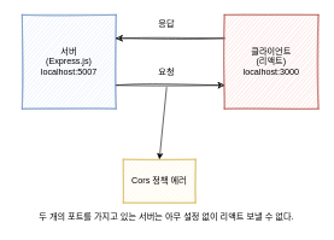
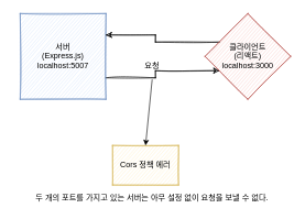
  <mxCell id="0" />
  <mxCell id="1" parent="0" />
  <mxCell id="2" style="edgeStyle=orthogonalEdgeStyle;rounded=0;orthogonalLoop=1;jettySize=auto;html=1;exitX=1;exitY=0.75;exitDx=0;exitDy=0;entryX=0;entryY=0.75;entryDx=0;entryDy=0;sketch=1;" edge="1" parent="1" source="3" target="5"><mxGeometry relative="1" as="geometry" /></mxCell>
  <mxCell id="3" value="서버&lt;br&gt;(Express.js)&lt;br&gt;localhost:5007" style="whiteSpace=wrap;html=1;aspect=fixed;sketch=1;fillColor=#dae8fc;strokeColor=#6c8ebf;" vertex="1" parent="1"><mxGeometry x="30" y="20" width="130" height="130" as="geometry" /></mxCell>
  <mxCell id="4" style="edgeStyle=orthogonalEdgeStyle;rounded=0;orthogonalLoop=1;jettySize=auto;html=1;entryX=1;entryY=0.25;entryDx=0;entryDy=0;exitX=0;exitY=0.25;exitDx=0;exitDy=0;sketch=1;" edge="1" parent="1" source="5" target="3"><mxGeometry relative="1" as="geometry" /></mxCell>
- <mxCell id="5" value="클라이언트&lt;br&gt;(리액트)&lt;br&gt;localhost:3000" style="whiteSpace=wrap;html=1;aspect=fixed;sketch=1;fillColor=#f8cecc;strokeColor=#b85450;" vertex="1" parent="1"><mxGeometry x="310" y="20" width="130" height="130" as="geometry" /></mxCell>
+ <mxCell id="5" value="클라이언트&lt;br&gt;(리액트)&lt;br&gt;localhost:3000" style="rhombus;whiteSpace=wrap;html=1;aspect=fixed;sketch=1;fillColor=#f8cecc;strokeColor=#b85450;" vertex="1" parent="1"><mxGeometry x="310" y="20" width="130" height="130" as="geometry" /></mxCell>
  <mxCell id="6" value="요청" style="text;html=1;strokeColor=none;fillColor=none;align=center;verticalAlign=middle;whiteSpace=wrap;rounded=0;sketch=1;" vertex="1" parent="1"><mxGeometry x="210" y="90" width="40" height="20" as="geometry" /></mxCell>
- <mxCell id="7" value="응답" style="text;html=1;strokeColor=none;fillColor=none;align=center;verticalAlign=middle;whiteSpace=wrap;rounded=0;sketch=1;" vertex="1" parent="1"><mxGeometry x="210" y="23" width="40" height="20" as="geometry" /></mxCell>
  <mxCell id="8" value="Cors 정책 에러" style="rounded=0;whiteSpace=wrap;html=1;sketch=1;fillColor=#fff2cc;strokeColor=#d6b656;" vertex="1" parent="1"><mxGeometry x="170" y="220" width="100" height="60" as="geometry" /></mxCell>
  <mxCell id="9" value="" style="endArrow=classic;html=1;entryX=0.5;entryY=0;entryDx=0;entryDy=0;" edge="1" parent="1" target="8"><mxGeometry width="50" height="50" relative="1" as="geometry"><mxPoint x="230" y="120" as="sourcePoint" /><mxPoint x="260" y="80" as="targetPoint" /></mxGeometry></mxCell>
- <mxCell id="10" value="두 개의 포트를 가지고 있는 서버는 아무 설정 없이 리액트 보낼 수 없다." style="text;html=1;strokeColor=none;fillColor=none;align=center;verticalAlign=middle;whiteSpace=wrap;rounded=0;sketch=1;" vertex="1" parent="1"><mxGeometry x="20" y="290" width="420" height="20" as="geometry" /></mxCell>
+ <mxCell id="10" value="두 개의 포트를 가지고 있는 서버는 아무 설정 없이 요청을 보낼 수 없다." style="text;html=1;strokeColor=none;fillColor=none;align=center;verticalAlign=middle;whiteSpace=wrap;rounded=0;sketch=1;" vertex="1" parent="1"><mxGeometry x="20" y="290" width="420" height="20" as="geometry" /></mxCell>
